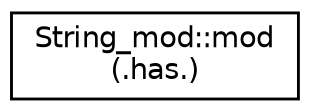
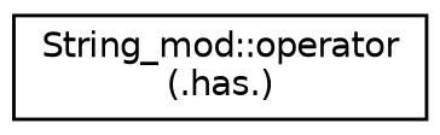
  digraph {
    rankdir=LR
-   n1 [color=black fillcolor=white fontname=Helvetica fontsize=10 height=0.2 label="String_mod::mod\l(.has.)" shape=record style=filled width=0.4]
+   n1 [color=black fillcolor=white fontname=Helvetica fontsize=10 height=0.2 label="String_mod::operator\l(.has.)" shape=record style=filled width=0.4]
  }
